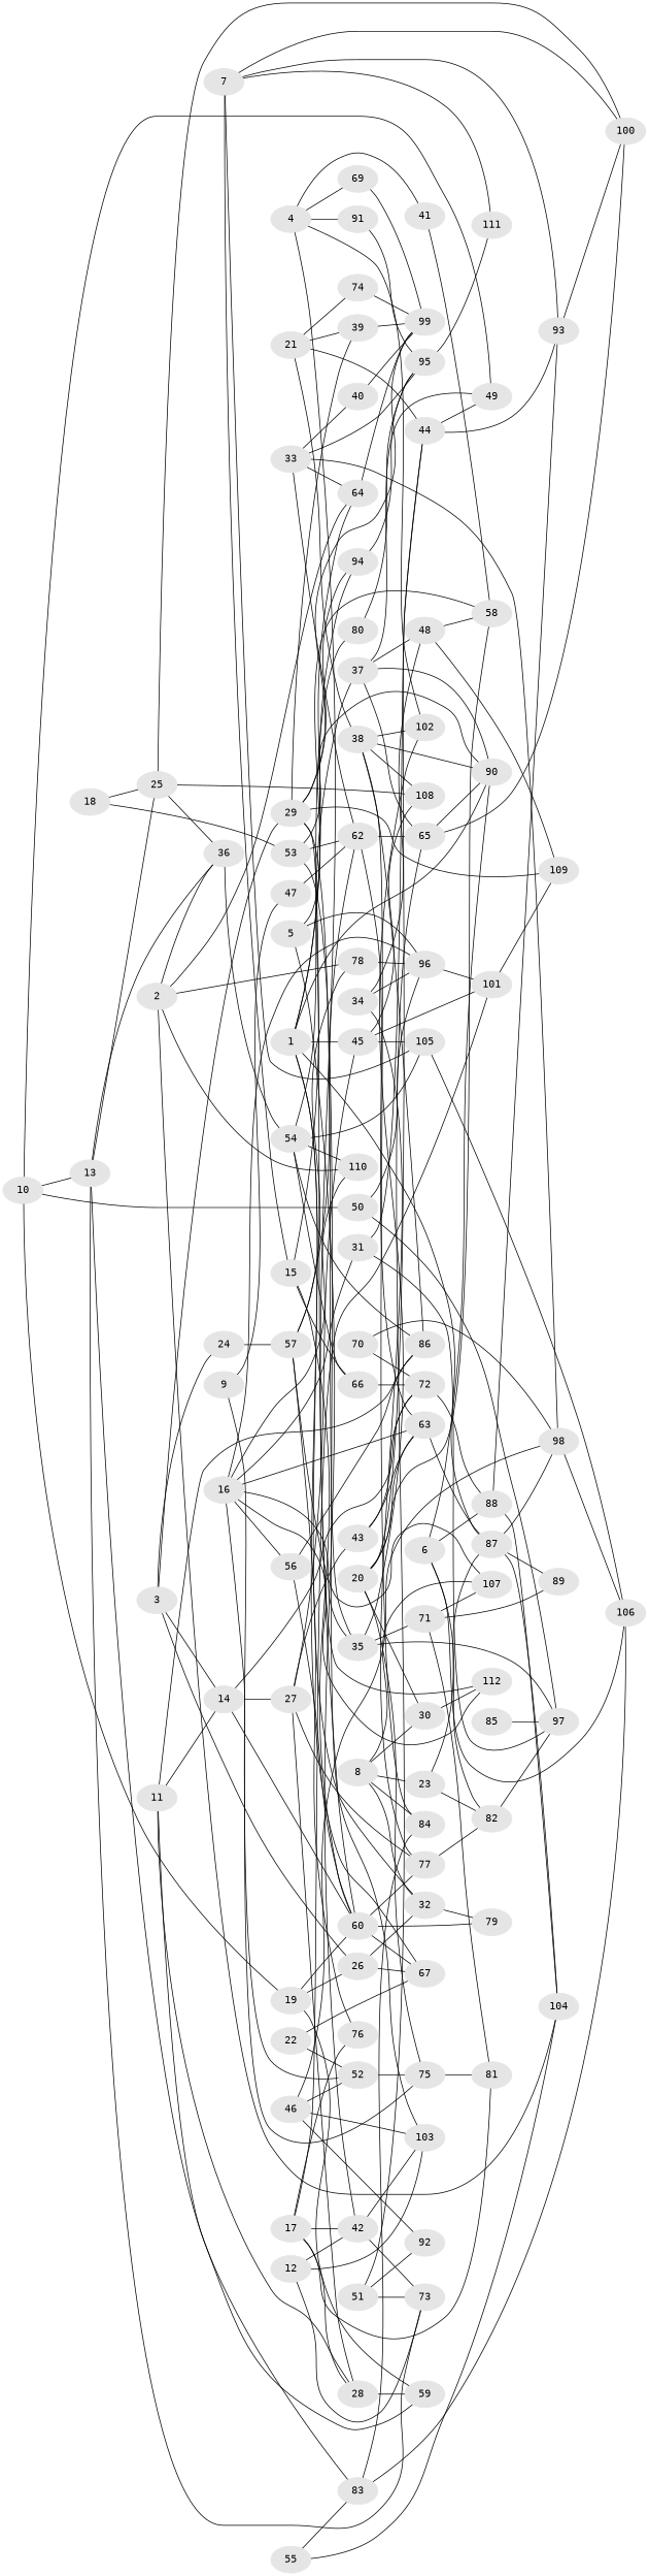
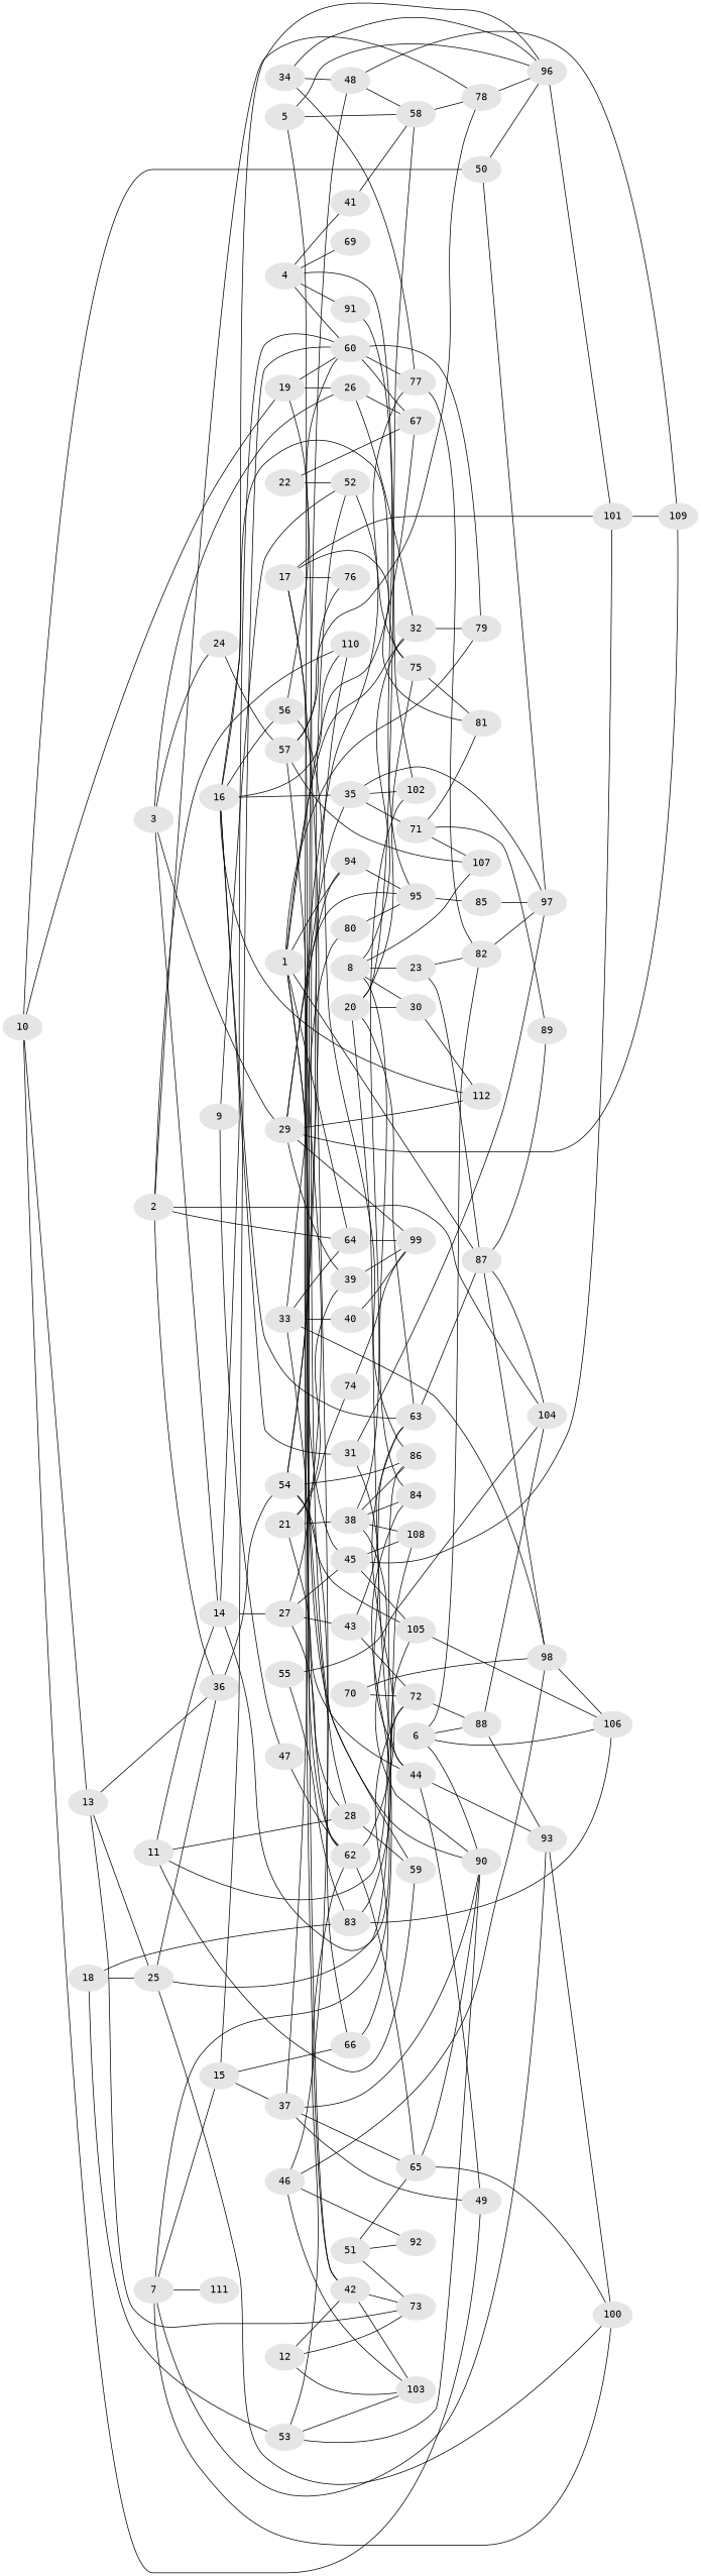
  graph {
    fontname="DejaVu Sans Mono"
    rankdir=LR
    node [color=gray90 fontname="DejaVu Sans Mono" style=filled]
    edge [fontname="DejaVu Sans Mono"]
    1
    32
    45
    64
    67
    79
    87
    90
    94
    105
    101
    108
    99
    104
    98
    89
    95
    2
    36
    78
    110
    54
    96
    3
    14
    24
    26
    29
    60
    27
    72
    57
    35
    112
    39
    109
    4
    41
    69
    91
    102
    58
    77
    5
    42
    73
    103
    6
    82
    88
    106
    97
    93
    7
    15
    100
    111
    37
    66
    8
    23
    30
    107
    84
    9
    47
    52
    62
    75
    10
    13
    19
    49
    50
    25
    59
    11
    28
    86
    12
    43
    48
    65
    16
    31
    56
    63
    44
    71
    81
    17
    76
    18
    53
    83
    20
    21
    38
    74
    22
    33
    40
    34
    80
    46
    92
    51
    55
    85
    70
    1 -- 32
    1 -- 45
    1 -- 64
    1 -- 67
+   1 -- 79
    1 -- 87
    1 -- 90
    1 -- 94
    32 -- 79
    45 -- 105
    45 -- 101
    45 -- 108
    64 -- 99
    87 -- 104
    87 -- 98
    87 -- 89
    94 -- 95
    105 -- 106
    101 -- 109
    98 -- 106
-   95 -- 111
+   95 -- 85
    2 -- 64
    2 -- 104
    2 -- 36
    2 -- 78
    2 -- 110
    36 -- 54
    78 -- 96
    54 -- 105
    54 -- 110
    54 -- 66
    54 -- 86
    54 -- 80
    96 -- 101
    3 -- 14
    3 -- 24
    3 -- 26
    3 -- 29
    14 -- 60
    14 -- 27
    14 -- 72
    24 -- 57
    26 -- 32
    26 -- 67
    29 -- 94
    29 -- 99
    29 -- 35
    29 -- 112
    29 -- 39
    29 -- 109
    60 -- 67
    60 -- 79
    60 -- 77
    27 -- 45
    27 -- 77
    27 -- 28
    27 -- 43
    72 -- 88
    57 -- 78
    57 -- 107
    57 -- 62
    57 -- 76
    35 -- 102
    35 -- 97
    35 -- 71
    39 -- 99
    4 -- 60
    4 -- 41
    4 -- 69
    4 -- 91
    4 -- 102
    41 -- 58
-   69 -- 99
    91 -- 95
+   58 -- 78
    77 -- 82
    5 -- 96
    5 -- 58
    5 -- 42
    42 -- 73
    42 -- 103
    6 -- 90
    6 -- 82
    6 -- 88
    6 -- 106
    82 -- 97
    88 -- 104
    88 -- 93
    93 -- 100
    7 -- 105
    7 -- 93
    7 -- 15
    7 -- 100
    7 -- 111
    15 -- 60
    15 -- 37
    15 -- 66
    37 -- 90
    37 -- 49
    37 -- 48
    37 -- 65
    66 -- 72
    8 -- 32
    8 -- 23
    8 -- 30
    8 -- 107
    8 -- 84
    23 -- 87
    23 -- 82
    30 -- 112
    9 -- 47
    9 -- 52
    47 -- 62
    52 -- 75
    62 -- 65
    62 -- 63
    75 -- 81
    10 -- 13
    10 -- 19
    10 -- 49
    10 -- 50
    13 -- 36
    13 -- 73
    13 -- 25
    19 -- 26
    19 -- 60
    19 -- 59
    50 -- 96
    50 -- 97
    25 -- 108
    25 -- 36
    25 -- 100
    11 -- 14
    11 -- 59
    11 -- 28
    11 -- 86
    28 -- 59
    12 -- 42
    12 -- 73
    12 -- 103
    43 -- 72
    43 -- 63
    48 -- 109
    48 -- 58
    65 -- 90
    65 -- 100
    16 -- 110
    16 -- 96
    16 -- 35
    16 -- 112
    16 -- 75
    16 -- 31
    16 -- 56
    16 -- 63
    31 -- 97
    31 -- 44
    56 -- 60
    56 -- 86
    63 -- 87
    44 -- 93
    44 -- 49
    71 -- 89
    71 -- 107
    71 -- 81
    17 -- 101
    17 -- 42
    17 -- 28
    17 -- 81
    17 -- 76
    18 -- 25
    18 -- 53
-   13 -- 83
+   18 -- 83
    53 -- 90
    53 -- 103
    53 -- 62
    83 -- 106
    83 -- 84
    20 -- 58
    20 -- 30
    20 -- 75
    20 -- 63
    20 -- 44
    21 -- 39
    21 -- 44
    21 -- 38
    21 -- 74
    38 -- 90
    38 -- 108
    38 -- 102
    38 -- 84
    38 -- 86
    74 -- 99
    22 -- 67
    22 -- 52
    33 -- 64
    33 -- 98
    33 -- 95
    33 -- 62
    33 -- 40
    40 -- 99
    34 -- 96
    34 -- 77
    34 -- 48
    80 -- 95
    46 -- 98
    46 -- 103
    46 -- 52
    46 -- 92
    51 -- 73
    51 -- 65
    51 -- 92
    55 -- 104
    55 -- 83
    85 -- 97
    70 -- 98
    70 -- 72
  }
